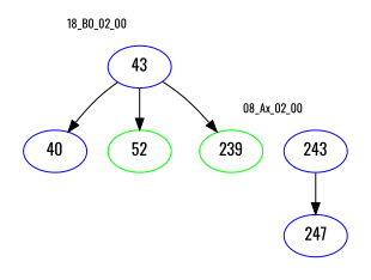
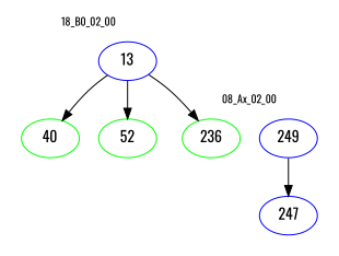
  digraph {
    fontname=Oswald
    node [color=blue fontname=Oswald]
    edge [color=black fontname=Oswald]
-   n1 [label=243]
-   n2 [color=green label=239]
+   n1 [label=249]
+   n2 [color=green label=236]
    n3 [label=247]
-   n4 [label=43]
-   n5 [label=40]
+   n4 [label=13]
+   n5 [color=green label=40]
    n6 [color=green label=52]
    subgraph cluster_1 {
      color=white
      fontsize=10
      label="08_Ax_02_00"
      n1
      n2
      n3
    }
    subgraph cluster_2 {
      color=white
      fontsize=10
      label="18_B0_02_00"
      n4
      n5
      n6
    }
    n1 -> n3
    n4 -> n2
    n4 -> n5
    n4 -> n6
  }
